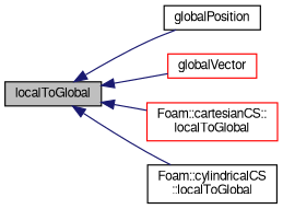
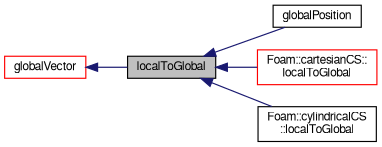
  digraph {
    rankdir=LR
    node [color=black fontname=FreeSans fontsize=10 shape=record]
    edge [color=midnightblue dir=back fontname=FreeSans fontsize=10 labelfontname=FreeSans labelfontsize=10 style=solid]
    n1 [fillcolor=grey75 fontcolor=black height=0.2 label=localToGlobal style=filled width=0.4]
    n2 [height=0.2 label=globalPosition width=0.4]
    n3 [color=red height=0.2 label=globalVector width=0.4]
    n4 [color=red height=0.2 label="Foam::cartesianCS::\llocalToGlobal" width=0.4]
    n5 [height=0.2 label="Foam::cylindricalCS\l::localToGlobal" width=0.4]
    n1 -> n2
-   n1 -> n3
+   n3 -> n1
    n1 -> n4
    n1 -> n5
  }
